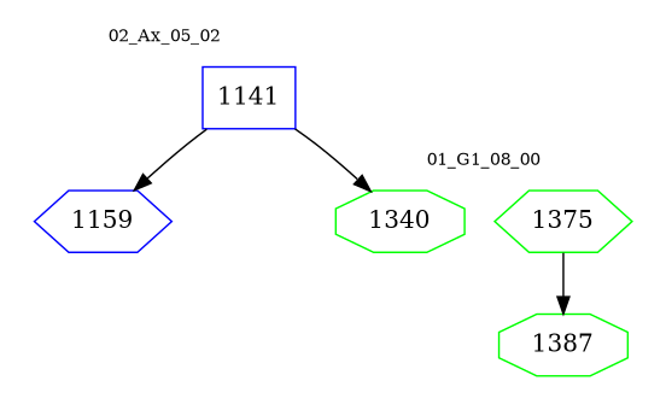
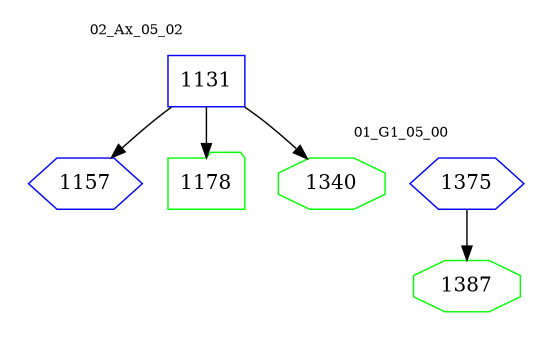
  digraph {
    node [color=blue shape=hexagon]
    edge [color=black]
-   n1 [label=1141 shape=box]
-   n2 [label=1159]
-   n4 [color=green label=1375]
+   n1 [label=1131 shape=box]
+   n2 [label=1157]
+   n3 [color=green label=1178 shape=folder]
+   n4 [label=1375]
    n5 [color=green label=1340 shape=octagon]
    n6 [color=green label=1387 shape=octagon]
    subgraph cluster_1 {
      color=white
      fontsize=10
      label="02_Ax_05_02"
      n1
      n2
+     n3
    }
    subgraph cluster_2 {
      color=white
      fontsize=10
-     label="01_G1_08_00"
+     label="01_G1_05_00"
      n4
      n5
      n6
    }
    n1 -> n2
+   n1 -> n3
    n1 -> n5
    n4 -> n6
  }
